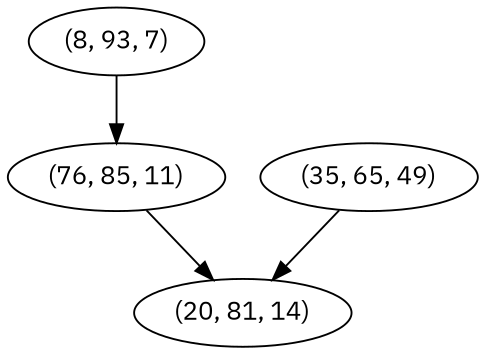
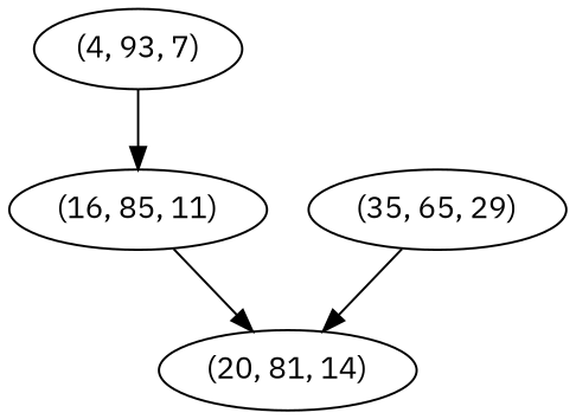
  digraph {
    fontname="IBM Plex Sans"
    node [fontname="IBM Plex Sans"]
    edge [fontname="IBM Plex Sans"]
-   "(8, 93, 7)"
-   "(16, 85, 11)" [label="(76, 85, 11)"]
+   "(8, 93, 7)" [label="(4, 93, 7)"]
+   "(16, 85, 11)"
    "(20, 81, 14)"
-   "(35, 65, 29)" [label="(35, 65, 49)"]
+   "(35, 65, 29)"
    "(8, 93, 7)" -> "(16, 85, 11)"
    "(16, 85, 11)" -> "(20, 81, 14)"
    "(35, 65, 29)" -> "(20, 81, 14)"
  }
